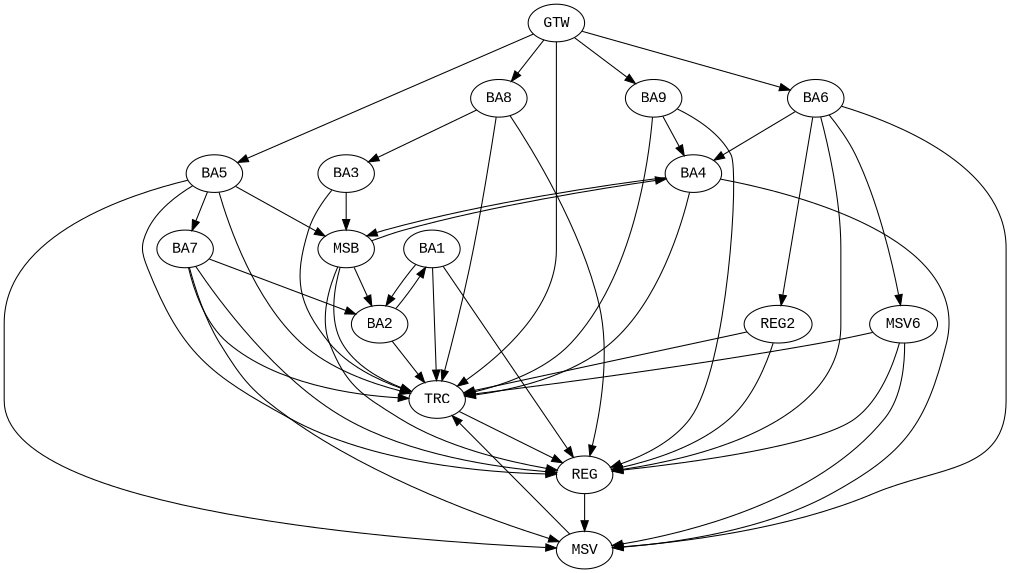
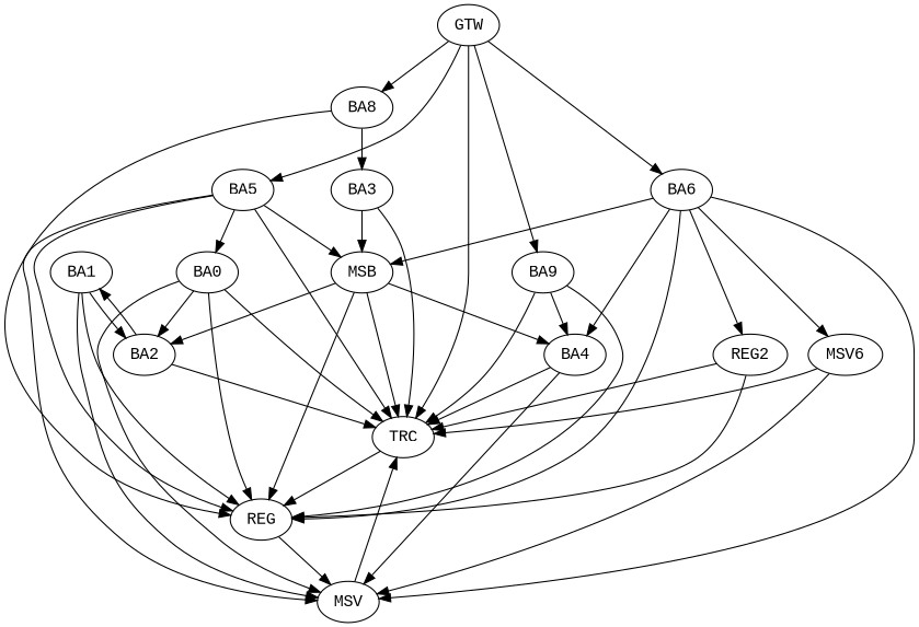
  strict digraph {
    fontname="Liberation Mono"
    node [fontname="Liberation Mono"]
    edge [fontname="Liberation Mono"]
    n1 [label=BA1]
    n2 [label=BA2]
    n3 [label=REG]
    n4 [label=TRC]
    n5 [label=MSV]
    n6 [label=BA3]
    n7 [label=MSB]
    n8 [label=BA4]
    n9 [label=BA5]
-   n10 [label=BA7]
+   n10 [label=BA0]
    n11 [label=BA6]
    n12 [label=MSV6]
    n13 [label=REG2]
    n14 [label=BA8]
    n15 [label=BA9]
    n16 [label=GTW]
    n1 -> n2
    n1 -> n3
-   n1 -> n4
+   n1 -> n5
    n2 -> n1
    n2 -> n4
    n3 -> n5
    n4 -> n3
    n5 -> n4
    n6 -> n4
    n6 -> n7
    n7 -> n2
    n7 -> n3
    n7 -> n4
    n7 -> n8
    n8 -> n4
    n8 -> n5
-   n8 -> n7
+   n11 -> n7
    n9 -> n3
    n9 -> n4
    n9 -> n5
    n9 -> n7
    n9 -> n10
    n10 -> n2
    n10 -> n3
    n10 -> n4
    n10 -> n5
    n11 -> n3
    n11 -> n5
    n11 -> n8
    n11 -> n12
    n11 -> n13
-   n12 -> n3
    n12 -> n4
    n12 -> n5
    n13 -> n3
    n13 -> n4
    n14 -> n3
-   n14 -> n4
    n14 -> n6
    n15 -> n3
    n15 -> n4
    n15 -> n8
    n16 -> n4
    n16 -> n9
    n16 -> n11
    n16 -> n14
    n16 -> n15
  }
